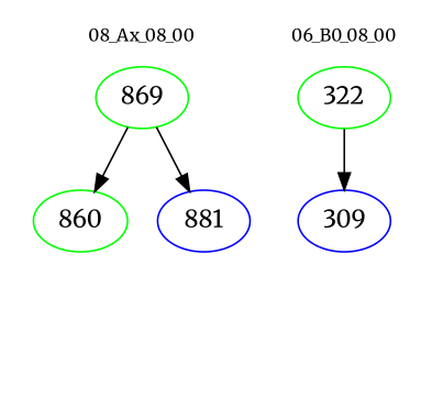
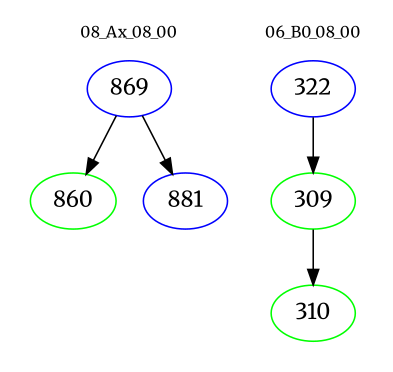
  digraph {
    fontname=Merriweather
    node [color=blue fontname=Merriweather]
    edge [color=black fontname=Merriweather]
-   n1 [color=green label=869]
+   n1 [label=869]
    n2 [color=green label=860]
    n3 [label=881]
-   n4 [label=309]
-   n6 [color=green label=322]
+   n4 [color=green label=309]
+   n5 [color=green label=310]
+   n6 [label=322]
    subgraph cluster_1 {
      color=white
      fontsize=10
      label="08_Ax_08_00"
      n1
      n2
      n3
    }
    subgraph cluster_2 {
      color=white
      fontsize=10
      label="06_B0_08_00"
      n4
+     n5
      n6
    }
    n1 -> n2
    n1 -> n3
+   n4 -> n5
    n6 -> n4
  }
